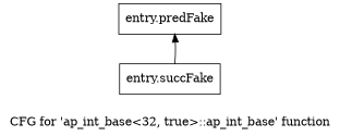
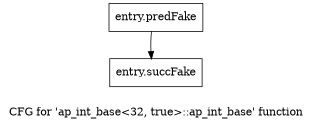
  digraph {
    label="CFG for 'ap_int_base\<32, true\>::ap_int_base' function"
    node [shape=record]
    n1 [label="{entry.predFake}"]
    n2 [filename="/home/omerfaruk/tools/Xilinx/Vitis_HLS/2023.2/include/etc/ap_int_base.h" label="{entry.succFake}" linenumber=208]
-   n2 -> n1 [execusionnum=68 filename="/home/omerfaruk/tools/Xilinx/Vitis_HLS/2023.2/include/etc/ap_int_base.h" style=solid arrowhead=normal]
+   n1 -> n2 [execusionnum=68 filename="/home/omerfaruk/tools/Xilinx/Vitis_HLS/2023.2/include/etc/ap_int_base.h" style=solid arrowhead=normal]
  }
